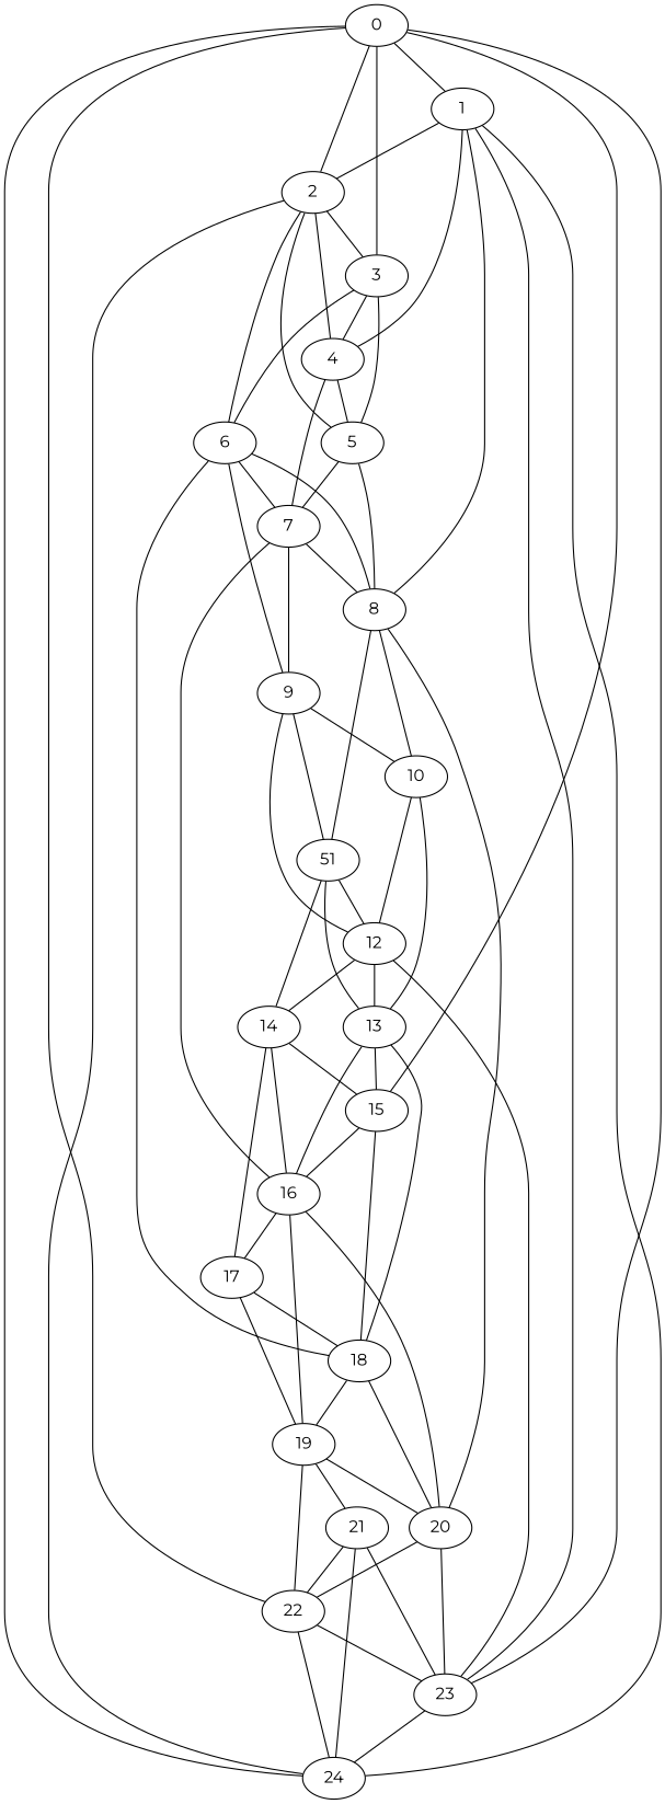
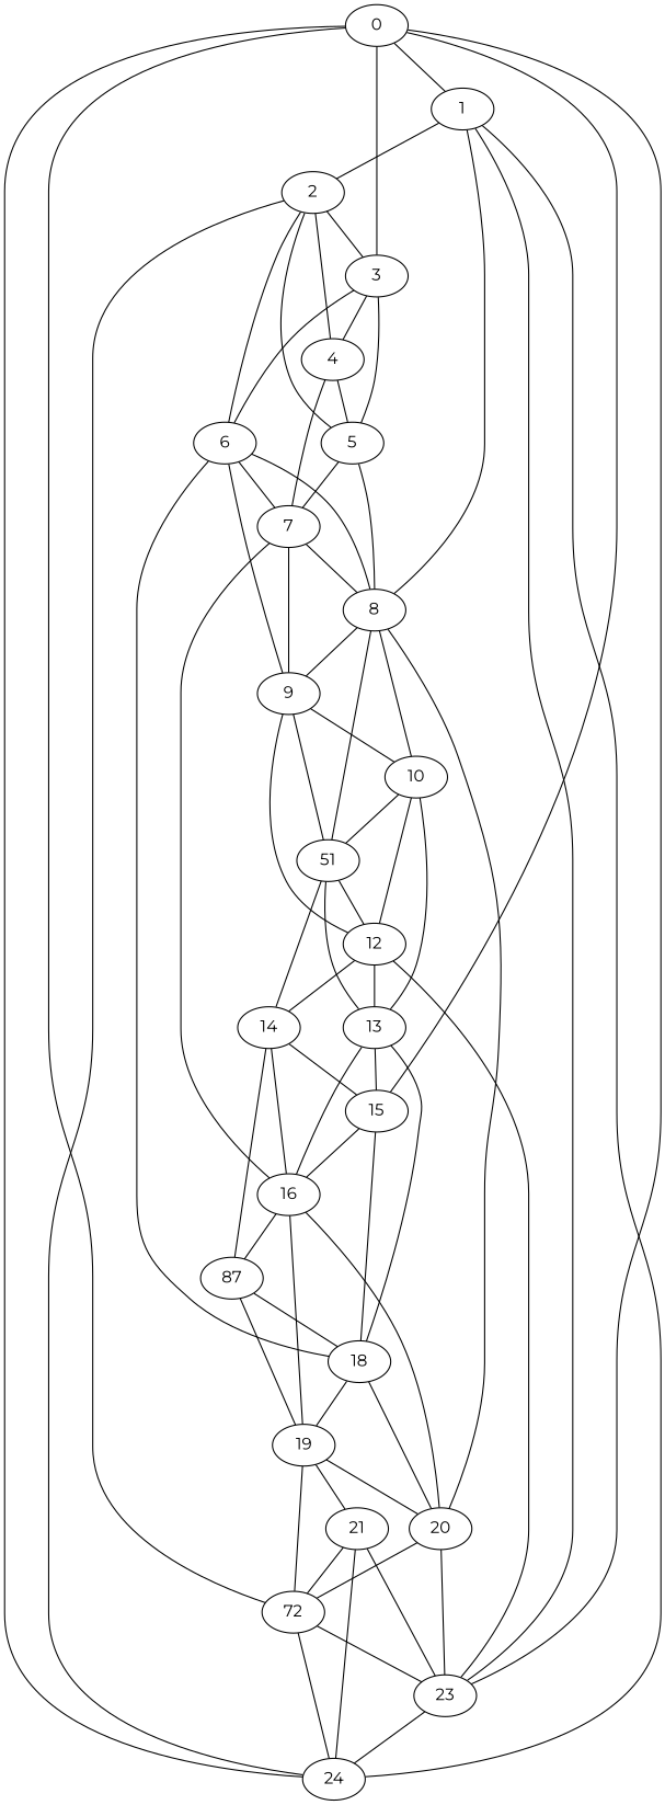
  strict graph {
    fontname=Montserrat
    node [fontname=Montserrat]
    edge [fontname=Montserrat is_available=True prob=1.0]
    0
    1
    2
    3
    15
-   22
+   22 [label=72]
    23
    24
    4
    8
    5
    6
    16
    18
    7
    9
    10
    n18 [label=51]
    20
-   17
+   17 [label=87]
    19
    12
    13
    14
    21
    0 -- 1 [prob=0.198435820522]
-   0 -- 2 [prob=0.908858081276]
    0 -- 3
    0 -- 15 [prob=0.201082613433]
    0 -- 22 [prob=0.144314911189]
    0 -- 23 [prob=0.602147321888]
    0 -- 24
    1 -- 2
    1 -- 23 [prob=0.446930186679]
    1 -- 24 [prob=0.671331663425]
-   1 -- 4 [prob=0.0274393671286]
    1 -- 8
    2 -- 3 [prob=0.110230384864]
    2 -- 24 [prob=0.372908978815]
    2 -- 4 [prob=0.362567681967]
    2 -- 5 [prob=0.210460745007]
    2 -- 6
    3 -- 4 [prob=0.701930983222]
    3 -- 5 [prob=0.820483657911]
    3 -- 6 [prob=0.947383193245]
    15 -- 16 [prob=0.748500688478]
    15 -- 18
    22 -- 23 [prob=0.257082845295]
    22 -- 24 [prob=0.648131160008]
    23 -- 24 [prob=0.489121000769]
    4 -- 5
    4 -- 7 [prob=0.681018359415]
+   8 -- 9 [prob=0.459003824171]
    8 -- 10
    8 -- n18
    8 -- 20 [prob=0.981136351585]
    5 -- 8 [prob=0.79755896782]
    5 -- 7 [prob=0.0766621504821]
    6 -- 8 [prob=0.860375355506]
    6 -- 18
    6 -- 7
    6 -- 9 [prob=0.771305474414]
    16 -- 20 [prob=0.196572687883]
    16 -- 17 [prob=0.788244906068]
    16 -- 19 [prob=0.391432375783]
    18 -- 20 [prob=0.498733433774]
    18 -- 19 [prob=0.000990833254794]
    7 -- 8
    7 -- 16 [prob=0.463096045047]
    7 -- 9 [prob=0.37368724942]
    9 -- 10 [prob=0.0488110328063]
    9 -- n18 [prob=0.731549194998]
    9 -- 12
+   10 -- n18 [prob=0.818120104685]
    10 -- 12 [prob=0.162176982409]
    10 -- 13 [prob=0.850776379569]
    n18 -- 12
    n18 -- 13
    n18 -- 14 [prob=0.235262788604]
    20 -- 22 [prob=0.909892656473]
    20 -- 23 [prob=0.733084374586]
    17 -- 18
    17 -- 19 [prob=0.69091803661]
    19 -- 22 [prob=0.371648935668]
    19 -- 20
    19 -- 21 [prob=0.848274871577]
    12 -- 23 [prob=0.376793991005]
    12 -- 13 [prob=0.871177437038]
    12 -- 14 [prob=0.796597391061]
    13 -- 15 [prob=0.0856336270108]
    13 -- 16
    13 -- 18
    14 -- 15 [prob=0.610924370166]
    14 -- 16 [prob=0.647947255284]
    14 -- 17
    21 -- 22 [prob=0.478576446703]
    21 -- 23 [prob=0.925152685814]
    21 -- 24 [prob=0.224889738143]
  }
